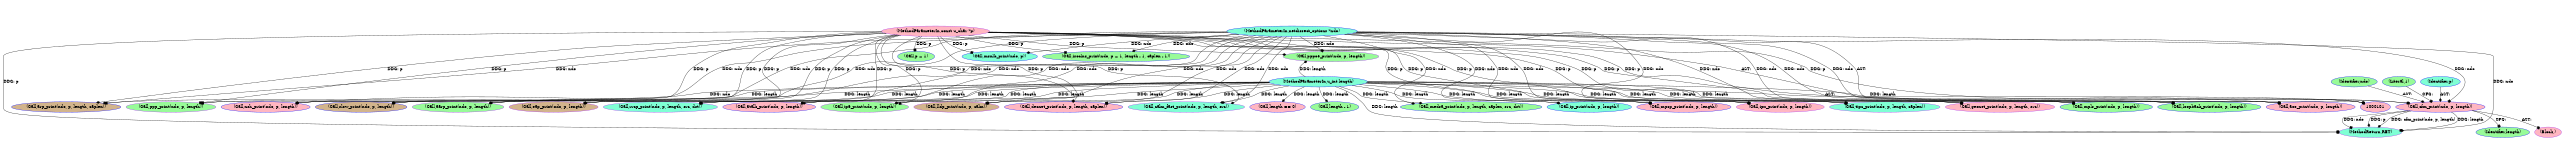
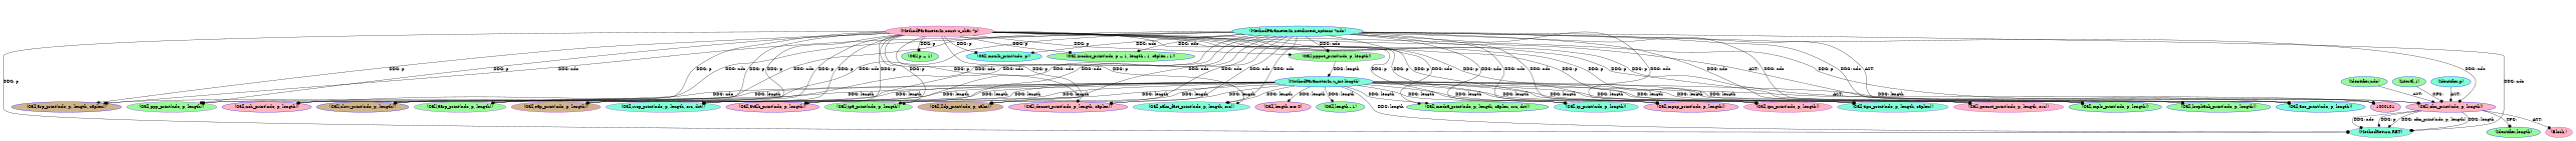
  digraph {
    node [color=blue fillcolor=palegreen style=filled]
    edge [arrowhead=box]
    n1 [fillcolor=lightpink label="(Call,cfm_print(ndo, p, length))"]
    n2 [label="(Identifier,length)"]
    n3 [color=purple fillcolor=lightpink label="(Block,)"]
    n4 [color=purple fillcolor=aquamarine label="(MethodReturn,RET)"]
    n5 [fillcolor=aquamarine label="(MethodParameterIn,netdissect_options *ndo)"]
    n6 [fillcolor=tan label="(Call,arp_print(ndo, p, length, caplen))"]
    n7 [color=purple label="(Call,ppp_print(ndo, p, length))"]
    n8 [fillcolor=lightpink label="(Call,nsh_print(ndo, p, length))"]
    n9 [fillcolor=tan label="(Call,slow_print(ndo, p, length))"]
    n10 [fillcolor=aquamarine label="(Call,msnlb_print(ndo, p))"]
    n11 [color=purple label="(Call,aarp_print(ndo, p, length))"]
    n12 [color=purple fillcolor=tan label="(Call,eap_print(ndo, p, length))"]
    n13 [color=purple fillcolor=aquamarine label="(Call,rrcp_print(ndo, p, length, src, dst))"]
    n14 [fillcolor=lightpink label="(Call,atalk_print(ndo, p, length))"]
    n15 [label="(Call,isoclns_print(ndo, p + 1, length - 1, caplen - 1))"]
    n16 [color=purple label="(Call,ip6_print(ndo, p, length))"]
    n17 [color=purple fillcolor=tan label="(Call,lldp_print(ndo, p, calm))"]
    n18 [fillcolor=lightpink label="(Call,decnet_print(ndo, p, length, caplen))"]
    n19 [color=purple fillcolor=aquamarine label="(Call,calm_fast_print(ndo, p, length, src))"]
-   n20 [fillcolor=aquamarine label="(Call,ip_print(ndo, p, length))"]
+   n20 [color=purple fillcolor=aquamarine label="(Call,ip_print(ndo, p, length))"]
    n21 [fillcolor=lightpink label="(Call,mpcp_print(ndo, p, length))"]
    n22 [color=purple fillcolor=lightpink label="(Call,ipx_print(ndo, p, length))"]
    n23 [color=purple fillcolor=aquamarine label="(Call,tipc_print(ndo, p, length, caplen))"]
    n24 [color=purple fillcolor=lightpink label="(Call,geonet_print(ndo, p, length, src))"]
    n25 [label="(Call,mpls_print(ndo, p, length))"]
    n26 [label="(Call,loopback_print(ndo, p, length))"]
-   n27 [fillcolor=lightpink label="(Call,aoe_print(ndo, p, length))"]
+   n27 [fillcolor=aquamarine label="(Call,aoe_print(ndo, p, length))"]
    n28 [color=purple label="(Call,pppoe_print(ndo, p, length))"]
    n29 [label="(Call,medsa_print(ndo, p, length, caplen, src, dst))"]
    1000101 [fillcolor=lightpink]
    n31 [color=purple fillcolor=lightpink label="(MethodParameterIn,const u_char *p)"]
    n32 [label="(Call,p + 1)"]
    n33 [fillcolor=aquamarine label="(MethodParameterIn,u_int length)"]
    n34 [label="(Call,length - 1)"]
    n35 [fillcolor=lightpink label="(Call,length == 0)"]
    n36 [label="(Identifier,ndo)"]
    n37 [label="(Literal,1)"]
    n38 [fillcolor=aquamarine label="(Identifier,p)"]
    n1 -> n2 [label="CFG: "]
    n1 -> n3 [label="AST: "]
    n1 -> n4 [label="DDG: length"]
    n1 -> n4 [label="DDG: ndo"]
    n1 -> n4 [arrowhead=diamond label="DDG: p"]
    n1 -> n4 [arrowhead=diamond label="DDG: cfm_print(ndo, p, length)"]
    n5 -> n1 [label="DDG: ndo"]
    n5 -> n4 [arrowhead=diamond label="DDG: ndo"]
    n5 -> n6 [label="DDG: ndo"]
    n5 -> n7 [label="DDG: ndo"]
    n5 -> n8 [arrowhead=diamond label="DDG: ndo"]
    n5 -> n9 [label="DDG: ndo"]
    n5 -> n10 [arrowhead=diamond label="DDG: ndo"]
    n5 -> n11 [arrowhead=diamond label="DDG: ndo"]
    n5 -> n12 [arrowhead=diamond label="DDG: ndo"]
    n5 -> n13 [label="DDG: ndo"]
    n5 -> n14 [label="DDG: ndo"]
    n5 -> n15 [arrowhead=diamond label="DDG: ndo"]
    n5 -> n16 [arrowhead=diamond label="DDG: ndo"]
    n5 -> n17 [label="DDG: ndo"]
    n5 -> n18 [label="DDG: ndo"]
    n5 -> n19 [arrowhead=diamond label="DDG: ndo"]
    n5 -> n20 [arrowhead=diamond label="DDG: ndo"]
    n5 -> n21 [label="DDG: ndo"]
    n5 -> n22 [label="DDG: ndo"]
    n5 -> n23 [label="DDG: ndo"]
    n5 -> n24 [label="DDG: ndo"]
    n5 -> n25 [label="DDG: ndo"]
-   n5 -> n26 [arrowhead=diamond label="DDG: ndo"]
    n5 -> n27 [arrowhead=diamond label="DDG: ndo"]
    n5 -> n28 [label="DDG: ndo"]
    n5 -> n29 [arrowhead=diamond label="DDG: ndo"]
    n5 -> 1000101 [label="AST: "]
    n31 -> n1 [label="DDG: p"]
    n31 -> n4 [label="DDG: p"]
    n31 -> n6 [arrowhead=diamond label="DDG: p"]
    n31 -> n7 [label="DDG: p"]
    n31 -> n8 [label="DDG: p"]
    n31 -> n9 [arrowhead=diamond label="DDG: p"]
    n31 -> n10 [label="DDG: p"]
    n31 -> n11 [arrowhead=diamond label="DDG: p"]
    n31 -> n12 [arrowhead=diamond label="DDG: p"]
    n31 -> n13 [label="DDG: p"]
    n31 -> n14 [arrowhead=diamond label="DDG: p"]
    n31 -> n15 [label="DDG: p"]
    n31 -> n16 [label="DDG: p"]
    n31 -> n17 [label="DDG: p"]
    n31 -> n18 [label="DDG: p"]
    n31 -> n19 [arrowhead=diamond label="DDG: p"]
+   n31 -> n20 [label="DDG: p"]
    n31 -> n21 [arrowhead=diamond label="DDG: p"]
    n31 -> n22 [arrowhead=diamond label="DDG: p"]
    n31 -> n23 [label="DDG: p"]
    n31 -> n24 [label="DDG: p"]
    n31 -> n25 [label="DDG: p"]
    n31 -> n26 [label="DDG: p"]
    n31 -> n27 [label="DDG: p"]
    n31 -> n28 [arrowhead=diamond label="DDG: p"]
    n31 -> 1000101 [arrowhead=diamond label="AST: "]
    n31 -> n32 [label="DDG: p"]
    n33 -> n1 [arrowhead=diamond label="DDG: length"]
    n33 -> n4 [label="DDG: length"]
    n33 -> n6 [arrowhead=diamond label="DDG: ndo"]
    n33 -> n7 [label="DDG: length"]
    n33 -> n8 [arrowhead=diamond label="DDG: length"]
    n33 -> n9 [arrowhead=diamond label="DDG: length"]
    n33 -> n11 [arrowhead=diamond label="DDG: length"]
    n33 -> n12 [label="DDG: length"]
    n33 -> n13 [arrowhead=diamond label="DDG: length"]
    n33 -> n14 [arrowhead=diamond label="DDG: length"]
    n33 -> n16 [arrowhead=diamond label="DDG: length"]
    n33 -> n17 [arrowhead=diamond label="DDG: length"]
    n33 -> n18 [label="DDG: length"]
    n33 -> n19 [arrowhead=diamond label="DDG: length"]
    n33 -> n20 [arrowhead=diamond label="DDG: length"]
    n33 -> n21 [label="DDG: length"]
    n33 -> n22 [label="DDG: length"]
    n33 -> n23 [label="DDG: length"]
    n33 -> n24 [label="DDG: length"]
    n33 -> n25 [label="DDG: length"]
    n33 -> n26 [label="DDG: length"]
    n33 -> n27 [label="DDG: length"]
-   n33 -> n28 [arrowhead=diamond label="DDG: length"]
+   n28 -> n33 [arrowhead=diamond label="DDG: length"]
    n33 -> n29 [arrowhead=diamond label="DDG: length"]
    n33 -> 1000101 [label="AST: "]
    n33 -> n34 [arrowhead=diamond label="DDG: length"]
    n33 -> n35 [arrowhead=diamond label="DDG: length"]
    n36 -> n1 [arrowhead=diamond label="AST: "]
    n37 -> n1 [label="CFG: "]
    n38 -> n1 [arrowhead=diamond label="AST: "]
  }
